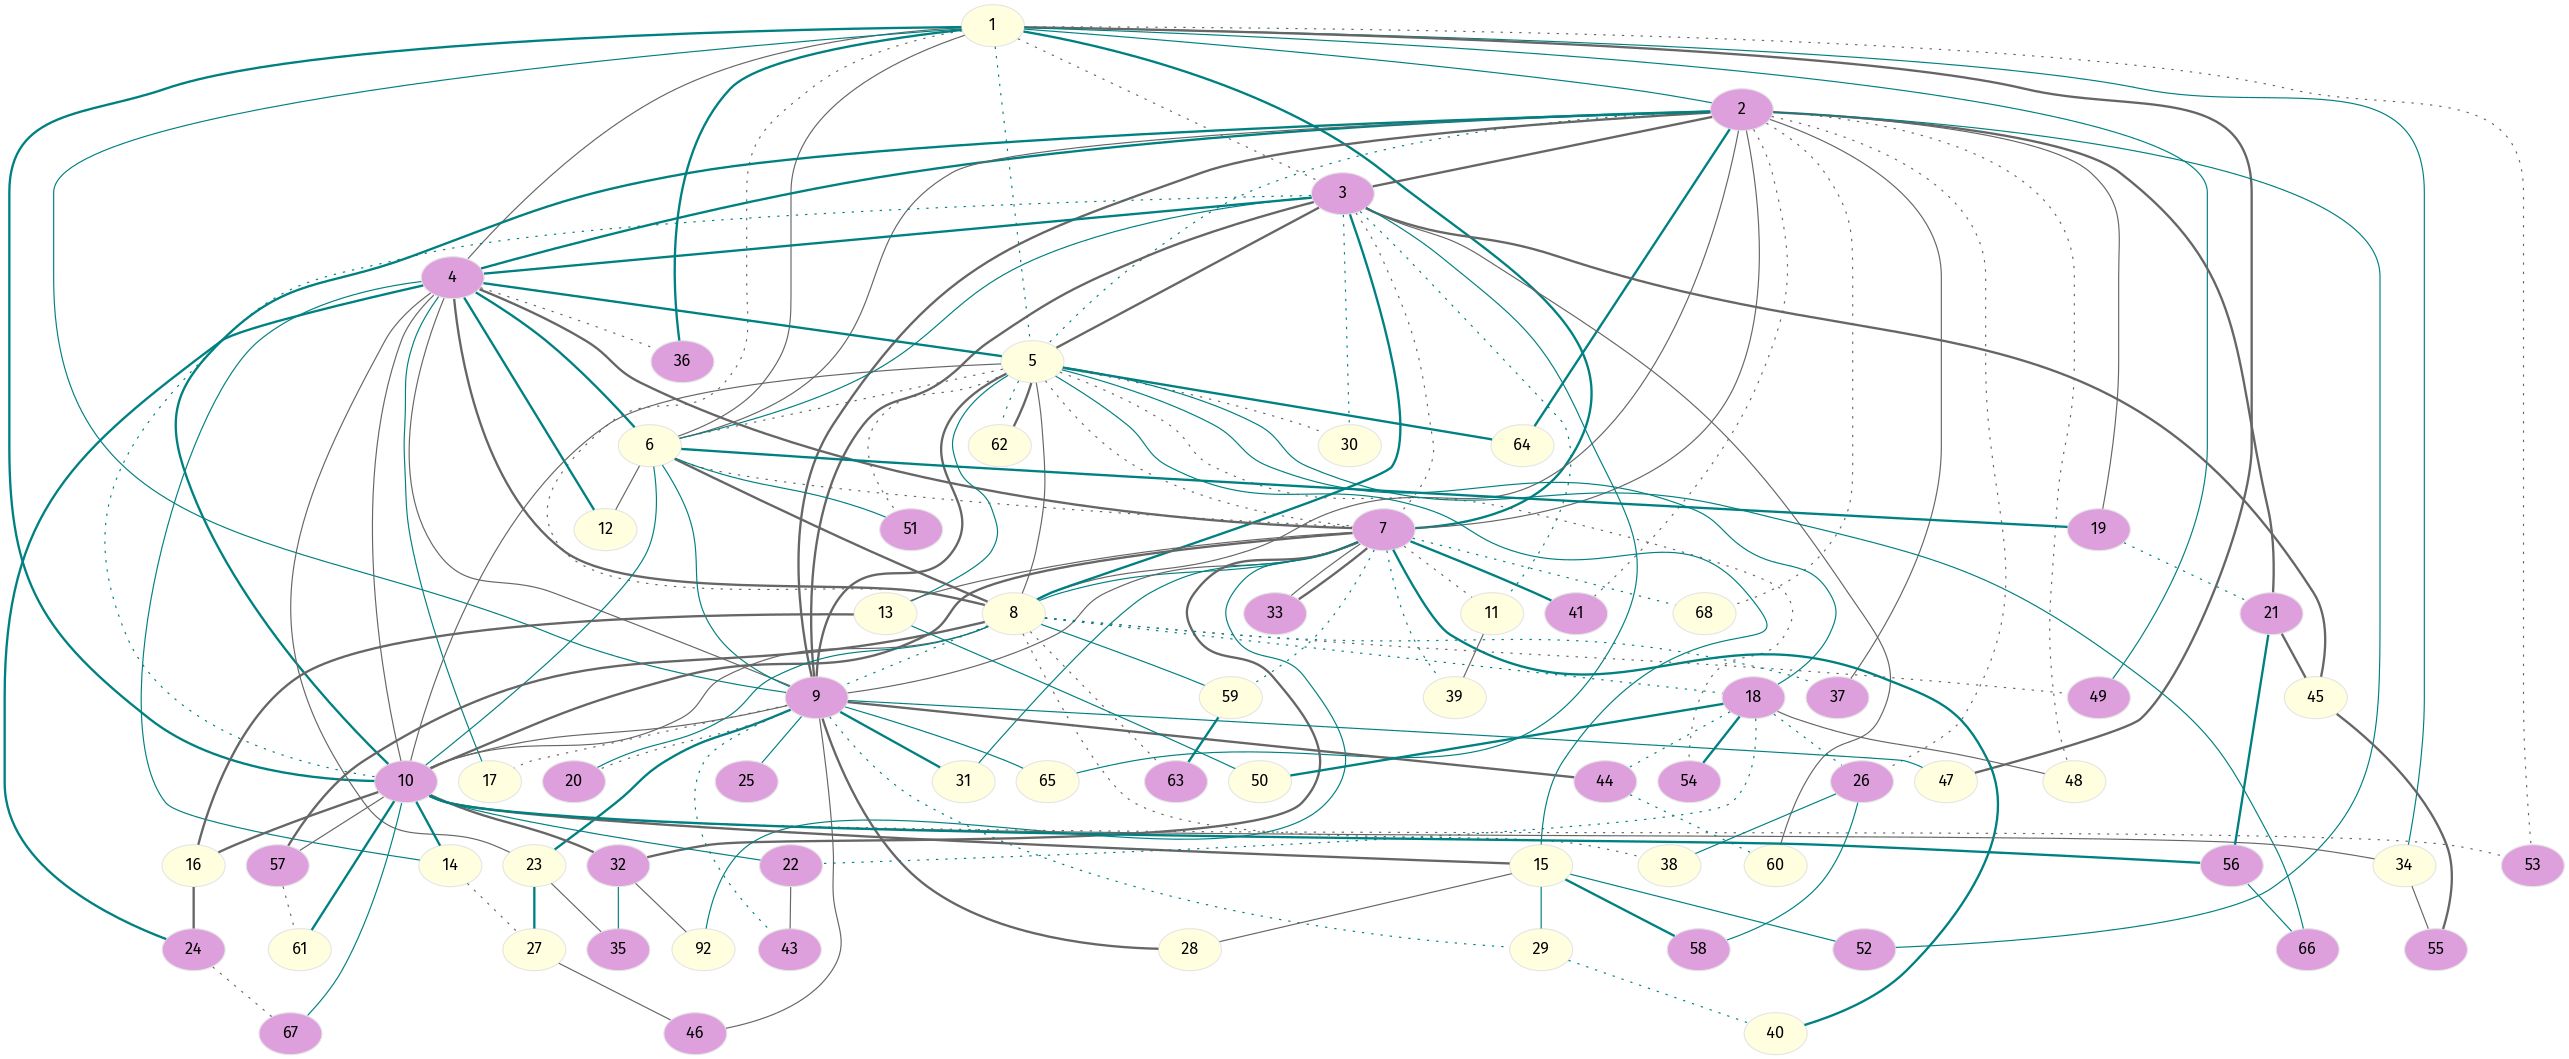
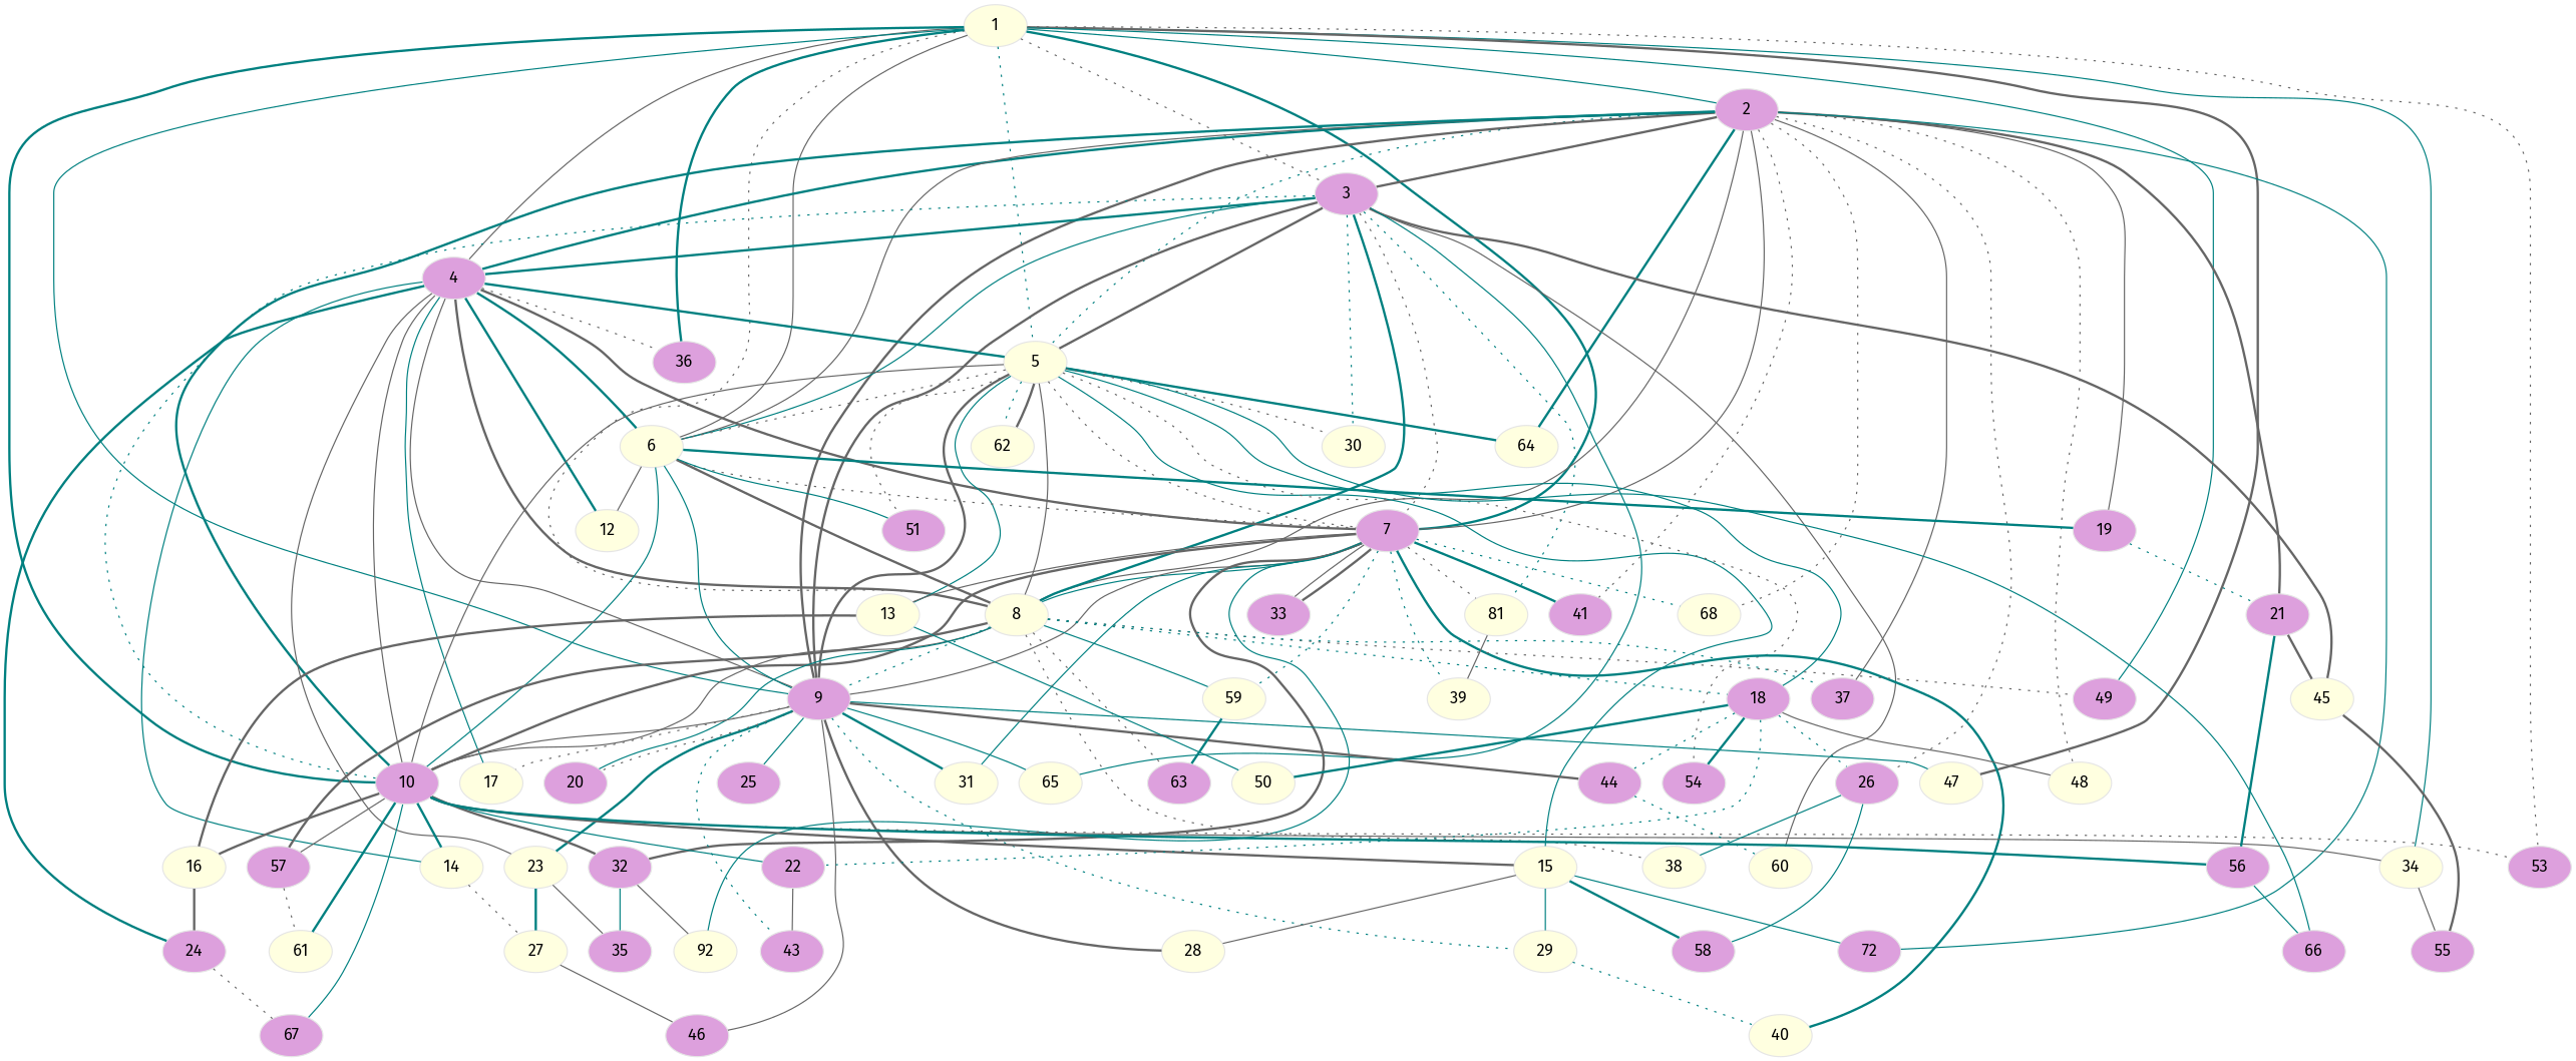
  graph {
    fontname="Fira Sans"
    node [color=gray90 fillcolor=plum fontname="Fira Sans" style=filled]
    edge [color=teal fontname="Fira Sans" style=solid]
    1 [fillcolor=lightyellow]
    2
    3
    4
    5 [fillcolor=lightyellow]
    6 [fillcolor=lightyellow]
    7
    8 [fillcolor=lightyellow]
    9
    10
    34 [fillcolor=lightyellow]
    36
    47 [fillcolor=lightyellow]
    49
    53
    19
    21
    26
    37
    41
    48 [fillcolor=lightyellow]
-   52
+   52 [label=72]
    64 [fillcolor=lightyellow]
    68 [fillcolor=lightyellow]
-   11 [fillcolor=lightyellow]
+   11 [fillcolor=lightyellow label=81]
    30 [fillcolor=lightyellow]
    45 [fillcolor=lightyellow]
    60 [fillcolor=lightyellow]
    65 [fillcolor=lightyellow]
    12 [fillcolor=lightyellow]
    14 [fillcolor=lightyellow]
    17 [fillcolor=lightyellow]
    23 [fillcolor=lightyellow]
    24
    13 [fillcolor=lightyellow]
    15 [fillcolor=lightyellow]
    18
    51
    54
    62 [fillcolor=lightyellow]
    66
    31 [fillcolor=lightyellow]
    32
    33
    39 [fillcolor=lightyellow]
    40 [fillcolor=lightyellow]
    n47 [fillcolor=lightyellow label=92]
    59 [fillcolor=lightyellow]
    20
    38 [fillcolor=lightyellow]
    57
    63
    25
    28 [fillcolor=lightyellow]
    29 [fillcolor=lightyellow]
    43
    44
    46
    16 [fillcolor=lightyellow]
    22
    56
    61 [fillcolor=lightyellow]
    67
    55
    58
    27 [fillcolor=lightyellow]
    35
    50 [fillcolor=lightyellow]
    1 -- 2
    1 -- 3 [color=gray40 style=dotted]
    1 -- 4 [color=gray40]
    1 -- 5 [style=dotted]
    1 -- 6 [color=gray40]
    1 -- 7 [style=bold]
    1 -- 8 [color=gray40 style=dotted]
    1 -- 9
    1 -- 10 [style=bold]
    1 -- 34
    1 -- 36 [style=bold]
    1 -- 47 [color=gray40 style=bold]
    1 -- 49
    1 -- 53 [color=gray40 style=dotted]
    2 -- 3 [color=gray40 style=bold]
    2 -- 4 [style=bold]
    2 -- 5 [style=dotted]
    2 -- 6 [color=gray40]
    2 -- 7 [color=gray40]
    2 -- 8 [color=gray40]
    2 -- 9 [color=gray40 style=bold]
    2 -- 10 [style=bold]
    2 -- 19 [color=gray40]
    2 -- 21 [color=gray40 style=bold]
    2 -- 26 [color=gray40 style=dotted]
    2 -- 37 [color=gray40]
    2 -- 41 [color=gray40 style=dotted]
    2 -- 48 [color=gray40 style=dotted]
    2 -- 52
    2 -- 64 [style=bold]
    2 -- 68 [color=gray40 style=dotted]
    3 -- 4 [style=bold]
    3 -- 5 [color=gray40 style=bold]
    3 -- 6
    3 -- 7 [color=gray40 style=dotted]
    3 -- 8 [style=bold]
    3 -- 9 [color=gray40 style=bold]
    3 -- 10 [style=dotted]
    3 -- 11 [style=dotted]
    3 -- 30 [style=dotted]
    3 -- 45 [color=gray40 style=bold]
    3 -- 60 [color=gray40]
    3 -- 65
    4 -- 5 [style=bold]
    4 -- 6 [style=bold]
    4 -- 7 [color=gray40 style=bold]
    4 -- 8 [color=gray40 style=bold]
    4 -- 9 [color=gray40]
    4 -- 10 [color=gray40]
    4 -- 36 [color=gray40 style=dotted]
    4 -- 12 [style=bold]
    4 -- 14
    4 -- 17
    4 -- 23 [color=gray40]
    4 -- 24 [style=bold]
    5 -- 6 [color=gray40 style=dotted]
    5 -- 7 [color=gray40 style=dotted]
    5 -- 8 [color=gray40]
    5 -- 9 [color=gray40 style=bold]
    5 -- 10 [color=gray40]
    5 -- 64 [style=bold]
    5 -- 30 [color=gray40 style=dotted]
    5 -- 13
    5 -- 15
    5 -- 18
    5 -- 51 [color=gray40 style=dotted]
    5 -- 54 [color=gray40 style=dotted]
    5 -- 62 [style=dotted]
    5 -- 62 [color=gray40 style=bold]
    5 -- 66
    6 -- 7 [color=gray40 style=dotted]
    6 -- 8 [color=gray40 style=bold]
    6 -- 9
    6 -- 10
    6 -- 19 [style=bold]
    6 -- 12 [color=gray40]
    6 -- 51
    7 -- 8
    7 -- 9 [color=gray40]
    7 -- 10 [color=gray40 style=bold]
    7 -- 41 [style=bold]
    7 -- 68 [style=dotted]
    7 -- 11 [color=gray40 style=dotted]
    7 -- 13 [color=gray40]
    7 -- 31
    7 -- 32 [color=gray40 style=bold]
    7 -- 33 [color=gray40]
    7 -- 33 [color=gray40 style=bold]
    7 -- 39 [style=dotted]
    7 -- 40 [style=bold]
    7 -- n47
    7 -- 59 [style=dotted]
    8 -- 9 [style=dotted]
    8 -- 10 [color=gray40]
    8 -- 49 [color=gray40 style=dotted]
    8 -- 37 [style=dotted]
    8 -- 18 [style=dotted]
    8 -- 59
    8 -- 20
    8 -- 38 [color=gray40 style=dotted]
    8 -- 57 [color=gray40 style=bold]
    8 -- 63 [color=gray40 style=dotted]
    9 -- 10 [color=gray40]
    9 -- 47
    9 -- 65
    9 -- 17 [color=gray40 style=dotted]
    9 -- 23 [style=bold]
    9 -- 31 [style=bold]
    9 -- 20 [color=gray40 style=dotted]
    9 -- 25
    9 -- 28 [color=gray40 style=bold]
    9 -- 29 [style=dotted]
    9 -- 43 [style=dotted]
    9 -- 44 [color=gray40 style=bold]
    9 -- 46 [color=gray40]
    10 -- 34 [color=gray40]
    10 -- 53 [color=gray40 style=dotted]
    10 -- 14 [style=bold]
    10 -- 15 [color=gray40 style=bold]
    10 -- 32 [color=gray40 style=bold]
    10 -- 57 [color=gray40]
    10 -- 16 [color=gray40 style=bold]
    10 -- 22
    10 -- 56 [style=bold]
    10 -- 61 [style=bold]
    10 -- 67
    34 -- 55 [color=gray40]
    19 -- 21 [style=dotted]
    21 -- 45 [color=gray40 style=bold]
    21 -- 56 [style=bold]
    26 -- 38
    26 -- 58
    11 -- 39 [color=gray40]
    45 -- 55 [color=gray40 style=bold]
    14 -- 27 [color=gray40 style=dotted]
    23 -- 27 [style=bold]
    23 -- 35 [color=gray40]
    24 -- 67 [color=gray40 style=dotted]
    13 -- 16 [color=gray40 style=bold]
    13 -- 50
    15 -- 52
    15 -- 28 [color=gray40]
    15 -- 29
    15 -- 58 [style=bold]
    18 -- 26 [style=dotted]
    18 -- 48 [color=gray40]
    18 -- 54 [style=bold]
    18 -- 44 [style=dotted]
    18 -- 22 [style=dotted]
    18 -- 50 [style=bold]
    32 -- n47 [color=gray40]
    32 -- 35
    59 -- 63 [style=bold]
    57 -- 61 [color=gray40 style=dotted]
    29 -- 40 [style=dotted]
    44 -- 60 [style=dotted]
    16 -- 24 [color=gray40 style=bold]
    22 -- 43 [color=gray40]
    56 -- 66
    27 -- 46 [color=gray40]
  }
